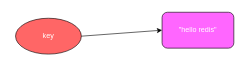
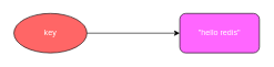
  <mxCell id="0" />
  <mxCell id="1" parent="0" />
- <mxCell id="2" value="&lt;font color=&quot;#ffffff&quot;&gt;key&lt;/font&gt;" style="ellipse;whiteSpace=wrap;html=1;fillColor=#FF6666;" vertex="1" parent="1"><mxGeometry x="25" y="30" width="110" height="60" as="geometry" /></mxCell>
+ <mxCell id="2" value="&lt;font color=&quot;#ffffff&quot;&gt;key&lt;/font&gt;" style="ellipse;whiteSpace=wrap;html=1;fillColor=#FF6666;" vertex="1" parent="1"><mxGeometry x="20" y="20" width="110" height="60" as="geometry" /></mxCell>
  <mxCell id="3" value="&lt;font color=&quot;#ffffff&quot;&gt;&quot;hello redis&quot;&lt;/font&gt;" style="rounded=1;whiteSpace=wrap;html=1;fillColor=#FF66FF;" vertex="1" parent="1"><mxGeometry x="270" y="20" width="120" height="60" as="geometry" /></mxCell>
  <mxCell id="4" value="" style="endArrow=classic;html=1;exitX=1;exitY=0.5;exitDx=0;exitDy=0;entryX=0;entryY=0.5;entryDx=0;entryDy=0;" edge="1" parent="1" source="2" target="3"><mxGeometry width="50" height="50" relative="1" as="geometry"><mxPoint x="200" y="120" as="sourcePoint" /><mxPoint x="250" y="70" as="targetPoint" /></mxGeometry></mxCell>
